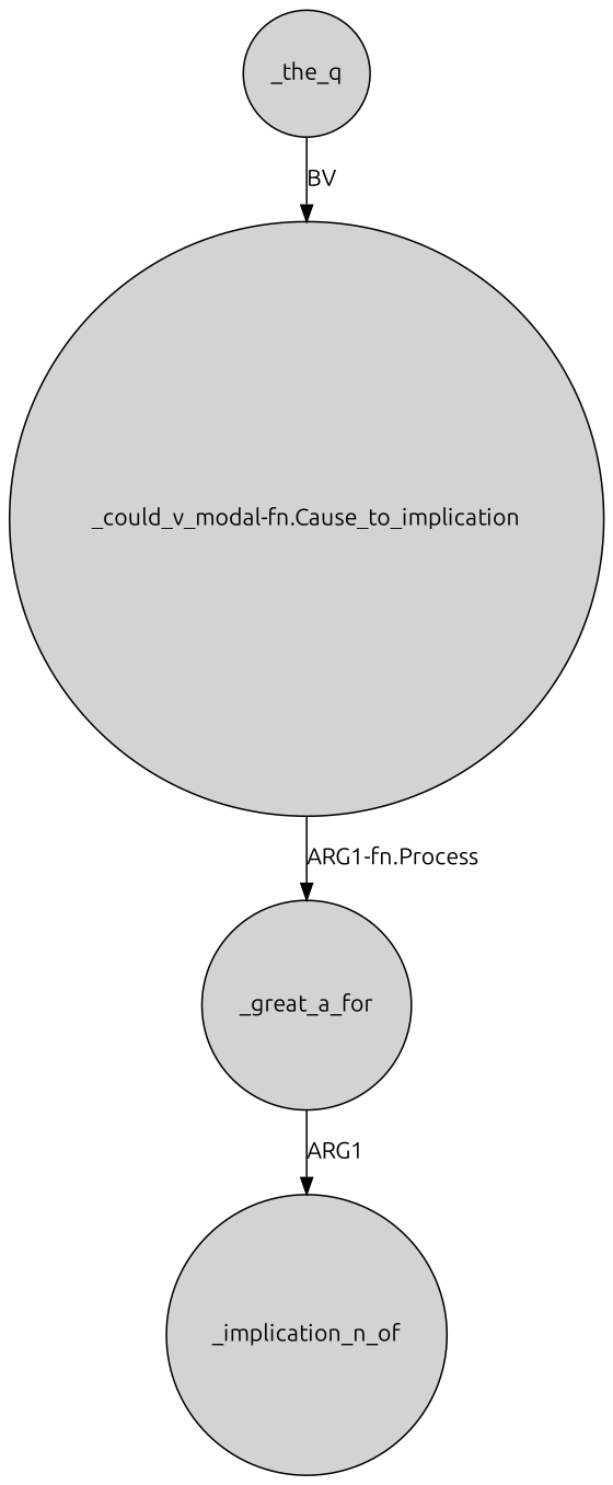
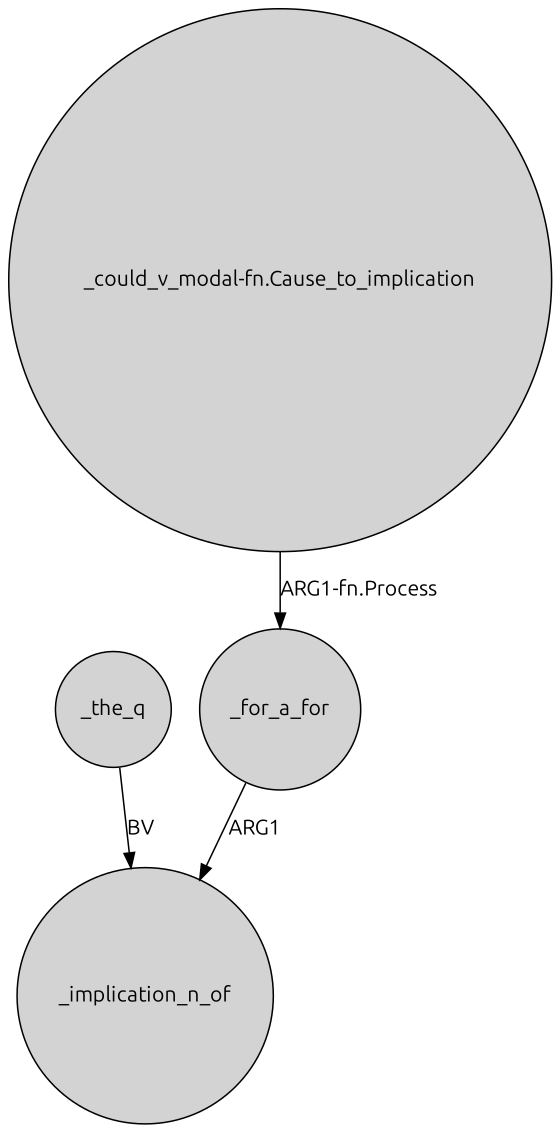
  digraph {
    fontname=Ubuntu
    node [fontname=Ubuntu shape=circle style=filled]
    edge [fontname=Ubuntu]
-   _great_a_for
+   _great_a_for [label=_for_a_for]
    _implication_n_of
    _the_q
    n4 [label="_could_v_modal-fn.Cause_to_implication"]
    _great_a_for -> _implication_n_of [label=ARG1]
-   _the_q -> n4 [label=BV]
+   _the_q -> _implication_n_of [label=BV]
    n4 -> _great_a_for [label="ARG1-fn.Process"]
  }
